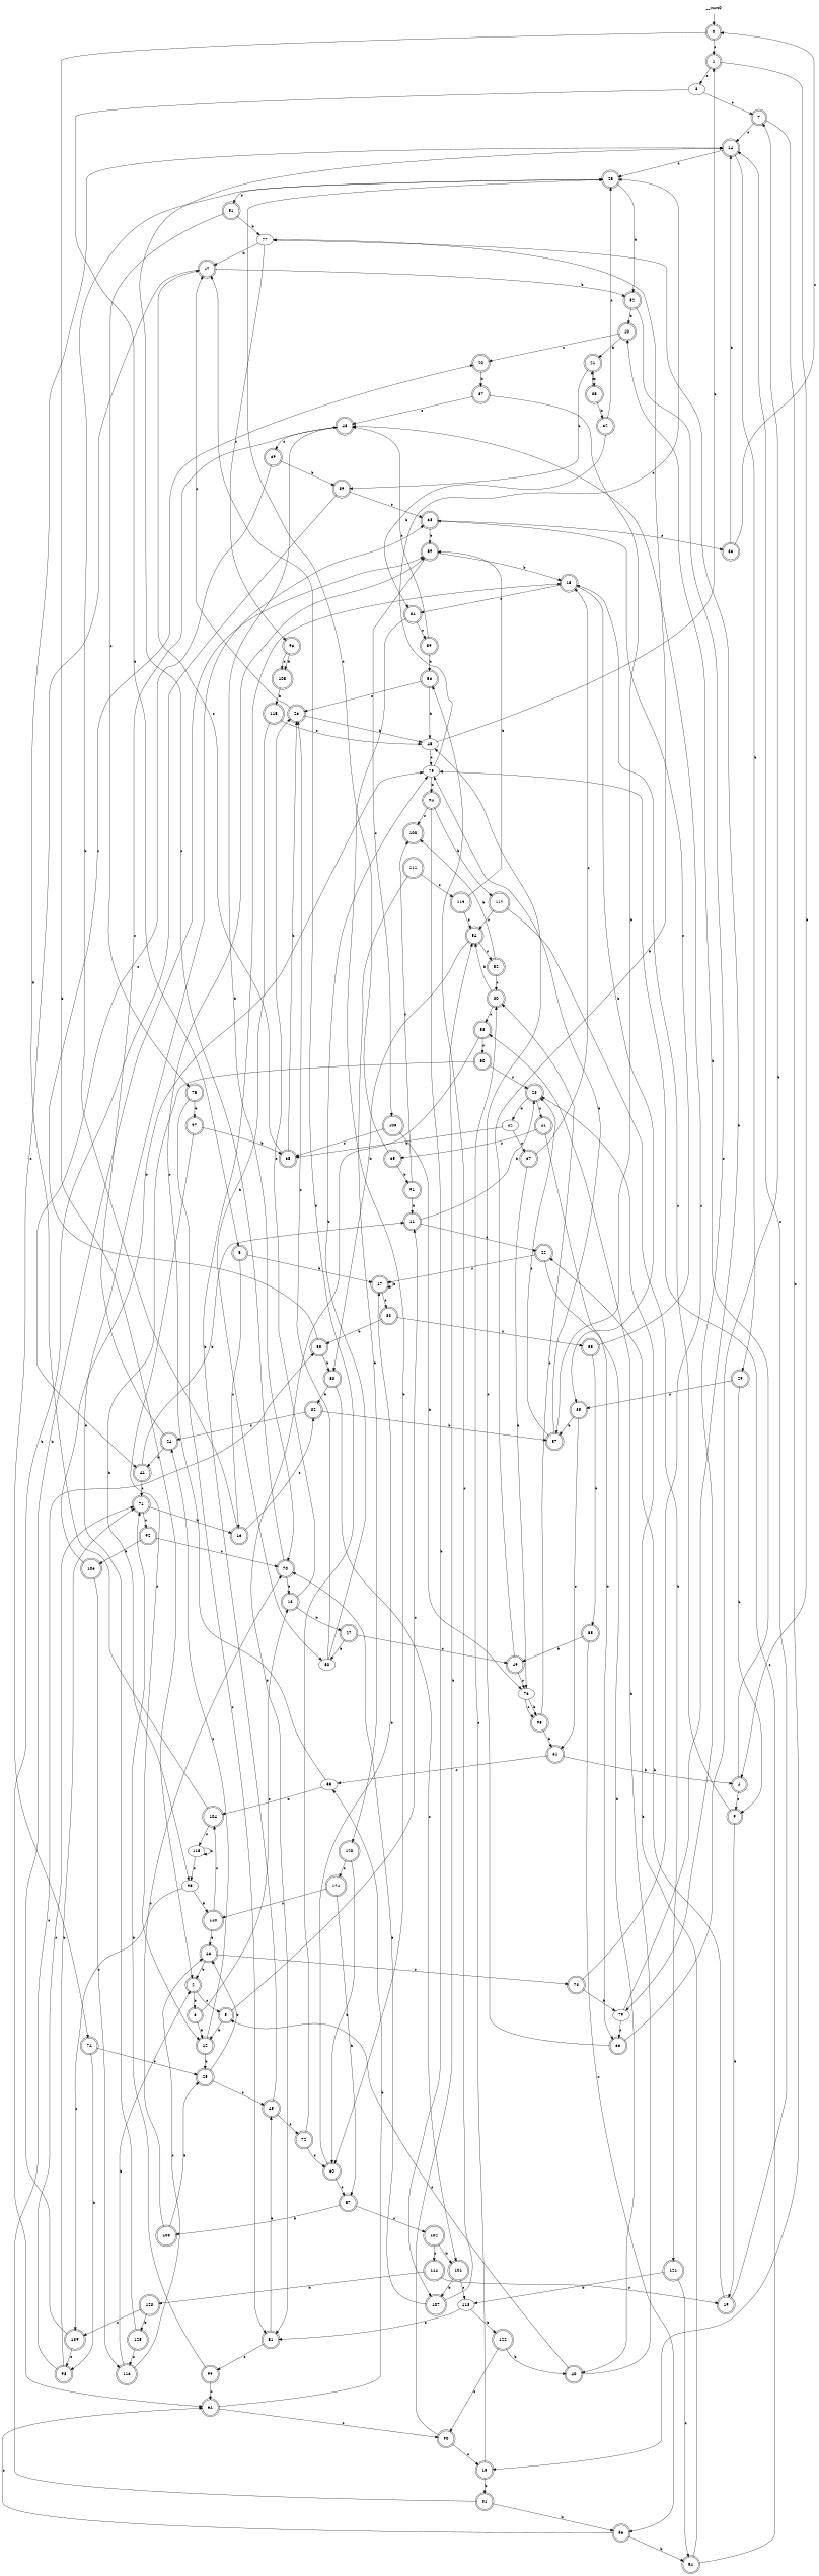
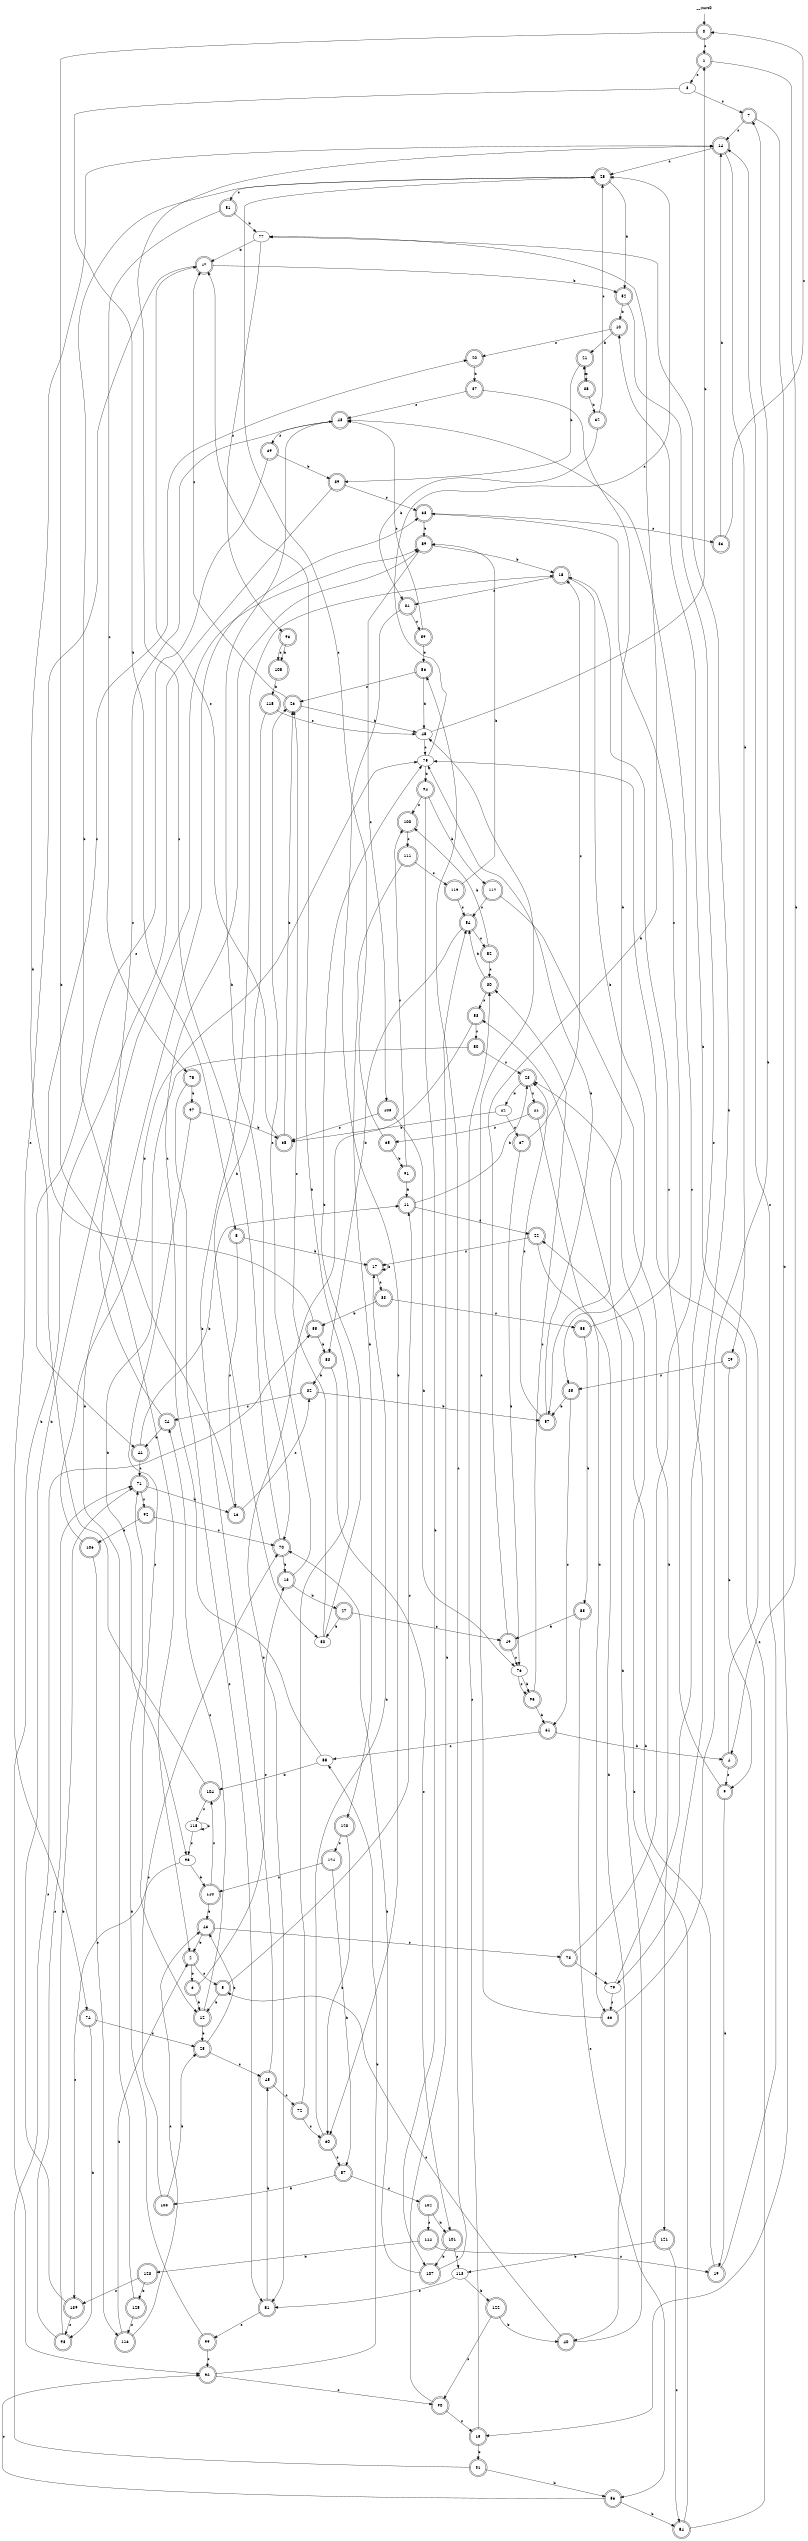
  digraph {
    fontname=Lato
    node [fontname=Lato shape=doublecircle]
    edge [fontname=Lato]
    __start0 [shape=none]
    0
    1
    2
    3 [shape=""]
    4
    5
    6
    7
    8
    9
    10
    11
    12
    13
    14
    15
    16
    17
    18
    19
    20
    21
    22
    23
    24
    25
    26
    27
    28
    29
    30
    31
    32
    33
    34
    35
    37
    38
    39
    40
    41
    42 [shape=""]
    43
    44
    45
    46
    47
    48 [shape=""]
    49
    50 [shape=""]
    51
    52
    53
    54
    55
    56
    57
    58
    59
    60
    61
    36
    62
    63
    64
    65
    66
    67
    68
    69
    70
    71
    72
    73
    74
    75 [shape=""]
    76 [shape=""]
    77 [shape=""]
    78
    79 [shape=""]
    80
    81
    82
    83
    84
    85
    86
    87
    88 [shape=""]
    89
    90
    91
    92
    93
    94
    95
    96
    97
    98 [shape=""]
    99
    100
    101
    102
    103
    104
    105
    106
    107
    112
    108
    n112 [label=139]
    110
    111
    113 [shape=""]
    114
    115 [shape=""]
    116
    118
    119
    120
    121
    122
    123
    124
    125
    __start0 -> 0
    0 -> 1 [label=a]
    0 -> 2 [label=b]
    1 -> 3 [label=a]
    1 -> 4 [label=b]
    2 -> 5 [label=a]
    2 -> 6 [label=b]
    3 -> 7 [label=a]
    3 -> 8 [label=b]
    4 -> 9 [label=a]
    4 -> 10 [label=b]
    5 -> 11 [label=a]
    5 -> 12 [label=b]
    6 -> 12 [label=b]
    6 -> 13 [label=a]
    7 -> 14 [label=a]
    7 -> 15 [label=b]
    8 -> 16 [label=a]
    8 -> 17 [label=b]
    9 -> 18 [label=a]
    9 -> 19 [label=b]
    10 -> 20 [label=a]
    10 -> 21 [label=b]
    11 -> 22 [label=a]
    11 -> 23 [label=b]
    12 -> 24 [label=a]
    12 -> 25 [label=b]
    13 -> 26 [label=a]
    13 -> 27 [label=b]
    14 -> 28 [label=a]
    14 -> 29 [label=b]
    15 -> 30 [label=a]
    15 -> 31 [label=b]
    16 -> 28 [label=b]
    16 -> 32 [label=a]
    17 -> 17 [label=b]
    17 -> 33 [label=a]
    18 -> 34 [label=a]
    18 -> 35 [label=b]
    19 -> 14 [label=a]
    19 -> 22 [label=b]
    20 -> 37 [label=b]
    21 -> 38 [label=a]
    21 -> 39 [label=b]
    22 -> 17 [label=a]
    22 -> 40 [label=b]
    23 -> 41 [label=a]
    23 -> 42 [label=b]
    24 -> 43 [label=a]
    24 -> 44 [label=b]
    25 -> 45 [label=a]
    25 -> 46 [label=b]
    26 -> 47 [label=a]
    26 -> 48 [label=b]
    27 -> 49 [label=a]
    27 -> 50 [label=b]
    28 -> 51 [label=a]
    28 -> 52 [label=b]
    29 -> 9 [label=b]
    29 -> 35 [label=a]
    30 -> 53 [label=a]
    30 -> 54 [label=b]
    31 -> 55 [label=a]
    31 -> 56 [label=b]
    32 -> 24 [label=a]
    32 -> 57 [label=b]
    33 -> 55 [label=b]
    33 -> 58 [label=a]
    34 -> 59 [label=a]
    34 -> 60 [label=b]
    35 -> 57 [label=b]
    35 -> 61 [label=a]
    37 -> 43 [label=a]
    37 -> 57 [label=b]
    38 -> 21 [label=a]
    38 -> 62 [label=b]
    39 -> 63 [label=a]
    39 -> 64 [label=b]
    40 -> 5 [label=a]
    40 -> 53 [label=b]
    41 -> 65 [label=a]
    41 -> 66 [label=b]
    42 -> 67 [label=a]
    42 -> 68 [label=b]
    43 -> 69 [label=a]
    43 -> 70 [label=b]
    44 -> 11 [label=b]
    44 -> 71 [label=a]
    45 -> 18 [label=b]
    45 -> 72 [label=a]
    46 -> 2 [label=b]
    46 -> 73 [label=a]
    47 -> 52 [label=b]
    47 -> 74 [label=a]
    48 -> 1 [label=b]
    48 -> 75 [label=a]
    49 -> 76 [label=a]
    49 -> 77 [label=b]
    50 -> 26 [label=a]
    50 -> 75 [label=b]
    51 -> 77 [label=b]
    51 -> 78 [label=a]
    52 -> 10 [label=b]
    52 -> 79 [label=a]
    53 -> 80 [label=a]
    53 -> 81 [label=b]
    54 -> 82 [label=a]
    54 -> 83 [label=b]
    55 -> 20 [label=a]
    55 -> 83 [label=b]
    56 -> 64 [label=a]
    56 -> 84 [label=b]
    57 -> 23 [label=a]
    57 -> 75 [label=b]
    58 -> 63 [label=a]
    58 -> 85 [label=b]
    59 -> 43 [label=a]
    59 -> 86 [label=b]
    60 -> 17 [label=b]
    60 -> 87 [label=a]
    61 -> 4 [label=b]
    61 -> 88 [label=a]
    36 -> 0 [label=a]
    36 -> 14 [label=b]
    62 -> 28 [label=a]
    62 -> 34 [label=b]
    63 -> 36 [label=a]
    63 -> 89 [label=b]
    64 -> 88 [label=b]
    64 -> 90 [label=a]
    65 -> 28 [label=a]
    65 -> 91 [label=b]
    66 -> 7 [label=b]
    66 -> 48 [label=a]
    67 -> 18 [label=a]
    67 -> 76 [label=b]
    68 -> 26 [label=b]
    68 -> 47 [label=a]
    69 -> 39 [label=b]
    69 -> 44 [label=a]
    70 -> 13 [label=b]
    70 -> 14 [label=a]
    71 -> 16 [label=b]
    71 -> 92 [label=a]
    72 -> 47 [label=b]
    72 -> 60 [label=a]
    73 -> 43 [label=a]
    73 -> 79 [label=b]
    74 -> 25 [label=a]
    74 -> 93 [label=b]
    75 -> 28 [label=a]
    75 -> 94 [label=b]
    76 -> 95 [label=a]
    76 -> 95 [label=b]
    77 -> 47 [label=b]
    77 -> 96 [label=a]
    78 -> 81 [label=a]
    78 -> 97 [label=b]
    79 -> 66 [label=a]
    79 -> 77 [label=b]
    80 -> 23 [label=a]
    80 -> 98 [label=b]
    81 -> 45 [label=b]
    81 -> 99 [label=a]
    82 -> 30 [label=a]
    82 -> 100 [label=b]
    83 -> 32 [label=b]
    83 -> 101 [label=a]
    84 -> 23 [label=b]
    84 -> 75 [label=a]
    85 -> 49 [label=b]
    85 -> 56 [label=a]
    86 -> 26 [label=a]
    86 -> 48 [label=b]
    87 -> 102 [label=a]
    87 -> 103 [label=b]
    88 -> 89 [label=a]
    88 -> 104 [label=b]
    89 -> 18 [label=b]
    89 -> 105 [label=a]
    90 -> 15 [label=a]
    90 -> 54 [label=b]
    91 -> 11 [label=b]
    91 -> 100 [label=a]
    92 -> 70 [label=a]
    92 -> 106 [label=b]
    93 -> 71 [label=a]
    93 -> 71 [label=b]
    94 -> 100 [label=a]
    94 -> 107 [label=b]
    94 -> 112 [label=b]
    95 -> 30 [label=a]
    95 -> 61 [label=b]
    96 -> 108 [label=a]
    96 -> 108 [label=b]
    97 -> 12 [label=a]
    97 -> 68 [label=b]
    98 -> n112 [label=a]
    98 -> 110 [label=b]
    99 -> 64 [label=a]
    99 -> 71 [label=b]
+   100 -> 111 [label=a]
    101 -> 107 [label=b]
    101 -> 113 [label=a]
    102 -> 101 [label=b]
    102 -> 114 [label=a]
    103 -> 25 [label=b]
    103 -> 70 [label=a]
    104 -> 14 [label=b]
    104 -> 115 [label=a]
    105 -> 68 [label=a]
    105 -> 76 [label=b]
    106 -> 75 [label=b]
    106 -> 116 [label=a]
    107 -> 70 [label=b]
    107 -> 86 [label=a]
    112 -> 54 [label=a]
    112 -> 121 [label=b]
    108 -> 118 [label=b]
    n112 -> 89 [label=b]
    n112 -> 93 [label=a]
    110 -> 46 [label=b]
    110 -> 104 [label=a]
    111 -> 119 [label=a]
    111 -> 120 [label=b]
    113 -> 81 [label=a]
    113 -> 122 [label=b]
    114 -> 19 [label=a]
    114 -> 123 [label=b]
    115 -> 98 [label=a]
    115 -> 115 [label=b]
    116 -> 2 [label=b]
    116 -> 46 [label=a]
    118 -> 48 [label=a]
    118 -> 50 [label=b]
    119 -> 54 [label=a]
    119 -> 89 [label=b]
    120 -> 60 [label=b]
    120 -> 124 [label=a]
    121 -> 84 [label=a]
    121 -> 113 [label=b]
    122 -> 40 [label=b]
    122 -> 90 [label=a]
    123 -> n112 [label=a]
    123 -> 125 [label=b]
    124 -> 87 [label=b]
    124 -> 110 [label=a]
    125 -> 63 [label=b]
    125 -> 116 [label=a]
  }
